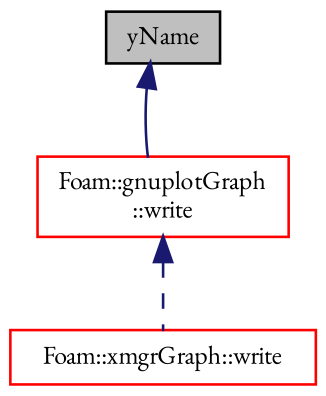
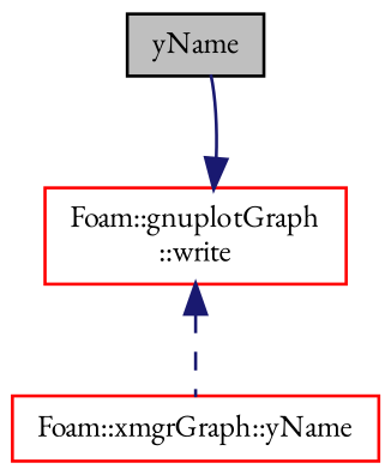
  digraph {
    fontname="EB Garamond"
    rankdir=TB
    node [color=red fontname="EB Garamond" fontsize=10 shape=record]
    edge [color=midnightblue dir=back fontname="EB Garamond" fontsize=10 labelfontname=FreeSans labelfontsize=10]
    n1 [color=black fillcolor=grey75 fontcolor=black height=0.2 label=yName style=filled width=0.4]
    n2 [height=0.2 label="Foam::gnuplotGraph\l::write" width=0.4]
-   n3 [height=0.2 label="Foam::xmgrGraph::write" width=0.4]
-   n1 -> n2 [style=solid]
+   n3 [height=0.2 label="Foam::xmgrGraph::yName" width=0.4]
+   n2 -> n1 [style=solid]
    n2 -> n3 [style=dashed]
  }
